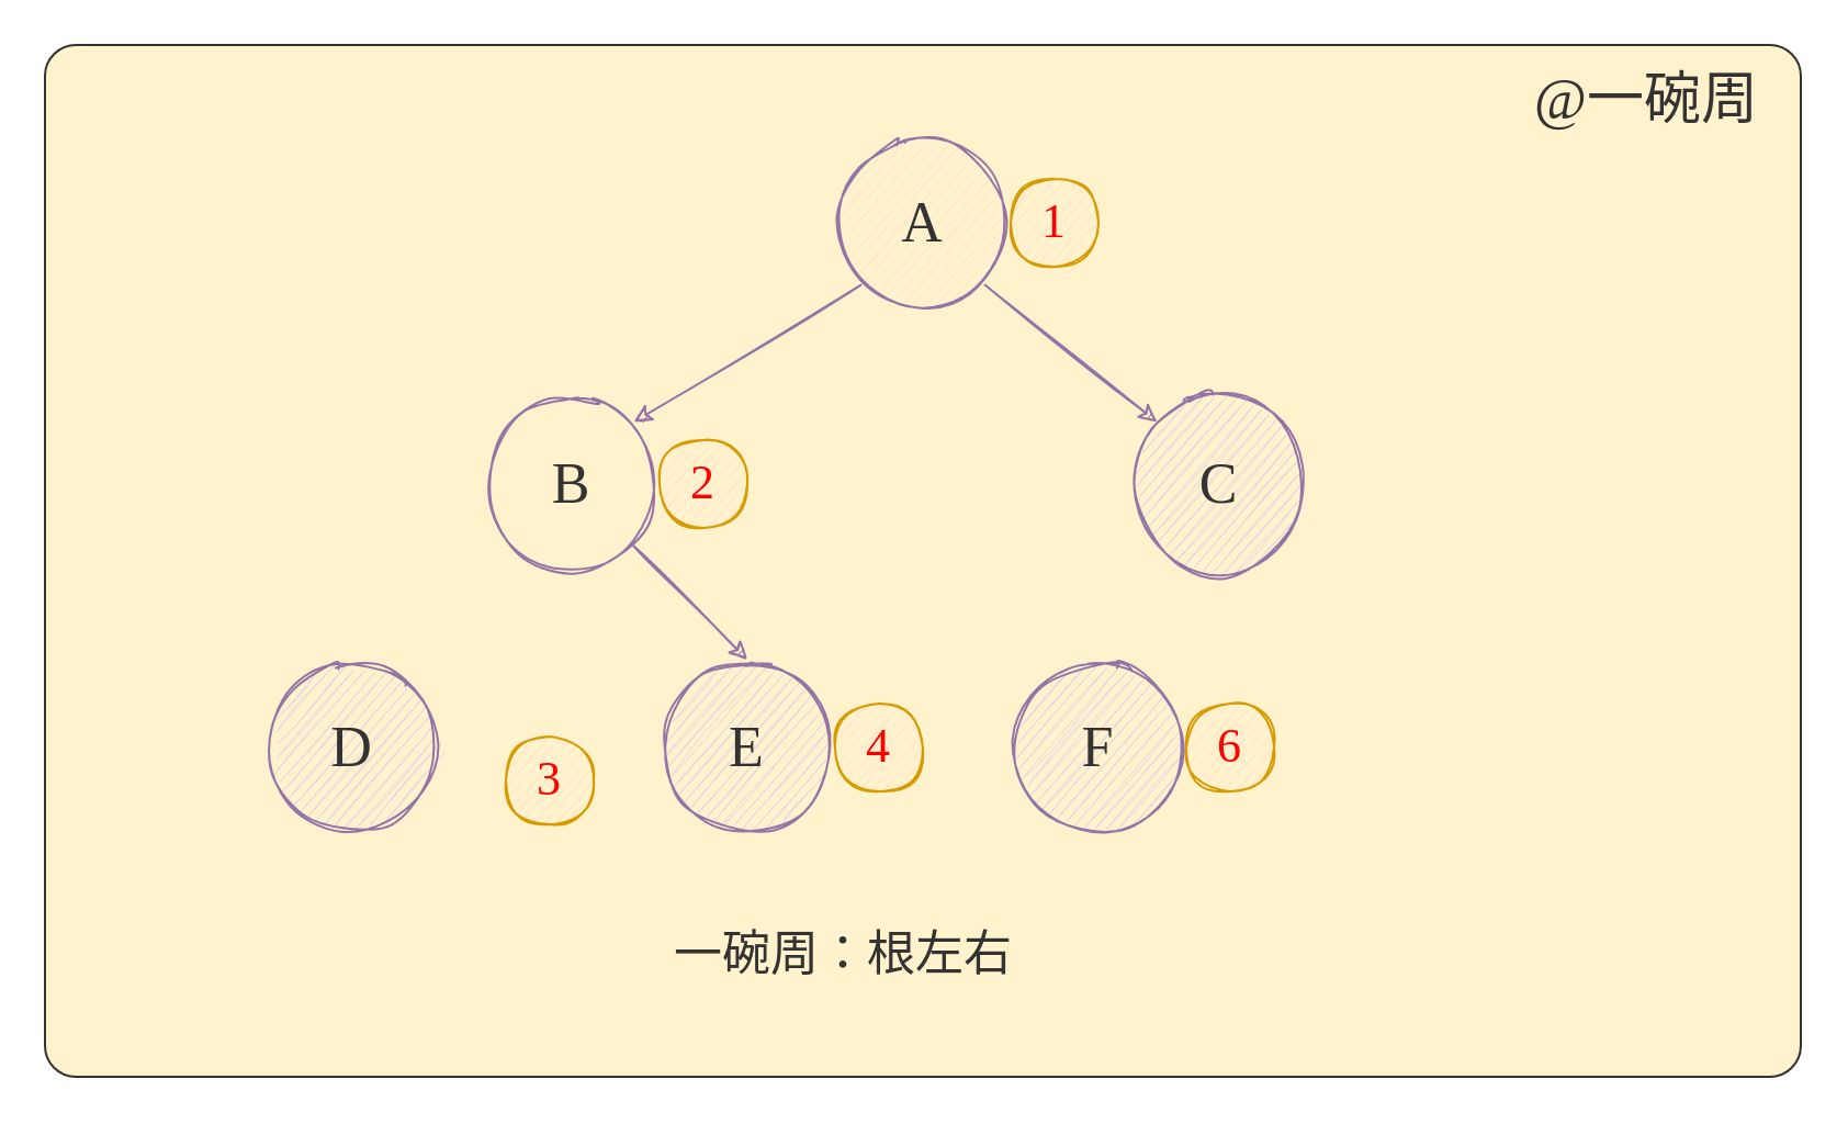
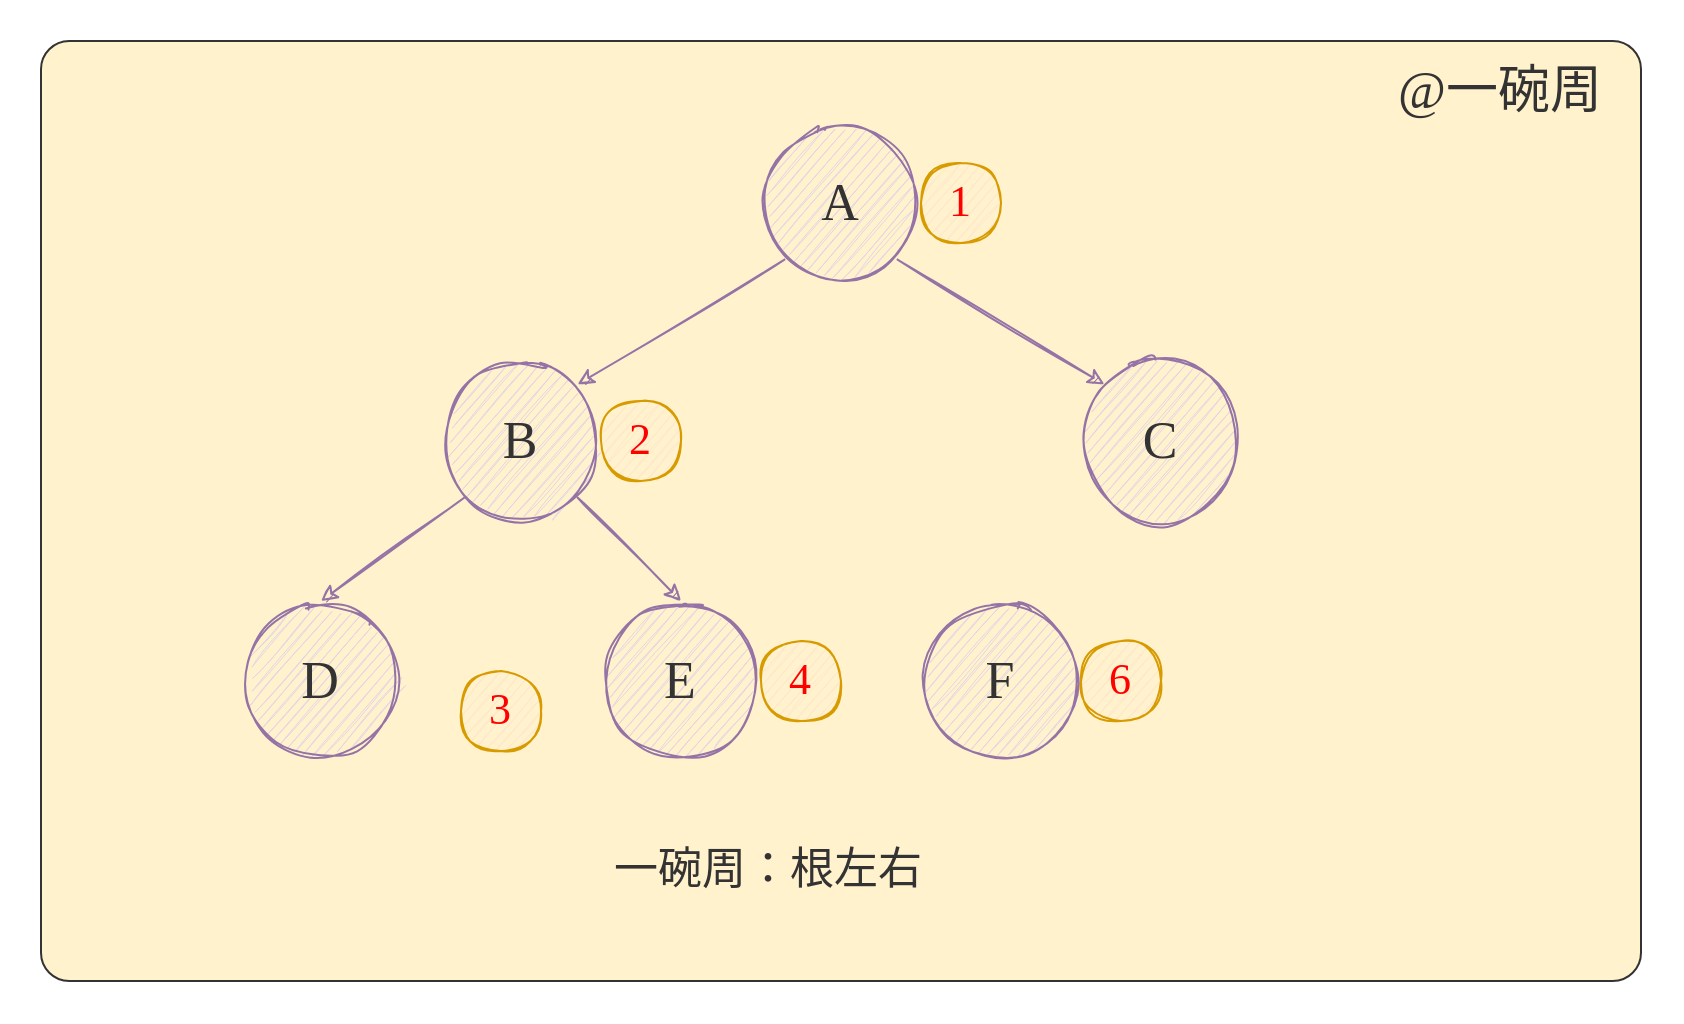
  <mxCell id="0" />
  <mxCell id="1" parent="0" />
  <mxCell id="2" value="" style="rounded=1;whiteSpace=wrap;html=1;sketch=0;fillStyle=auto;fontFamily=Comic Sans MS;fontSize=26;strokeColor=#333333;fillColor=#fff2cc;arcSize=3;" parent="1" vertex="1"><mxGeometry x="20" y="20" width="800" height="470" as="geometry" /></mxCell>
  <mxCell id="3" style="rounded=0;sketch=1;orthogonalLoop=1;jettySize=auto;html=1;exitX=0;exitY=1;exitDx=0;exitDy=0;entryX=1;entryY=0;entryDx=0;entryDy=0;strokeColor=#9673A6;" parent="1" source="5" target="8" edge="1"><mxGeometry relative="1" as="geometry" /></mxCell>
  <mxCell id="4" style="edgeStyle=none;rounded=0;sketch=1;orthogonalLoop=1;jettySize=auto;html=1;exitX=1;exitY=1;exitDx=0;exitDy=0;entryX=0;entryY=0;entryDx=0;entryDy=0;strokeColor=#9673A6;" parent="1" source="5" target="10" edge="1"><mxGeometry relative="1" as="geometry" /></mxCell>
- <mxCell id="5" value="&lt;font style=&quot;font-size: 26px&quot; face=&quot;Comic Sans MS&quot; color=&quot;#333333&quot;&gt;A&lt;/font&gt;" style="ellipse;whiteSpace=wrap;html=1;fillColor=#ffe6cc;strokeColor=#9673a6;sketch=1;fillStyle=auto;" parent="1" vertex="1"><mxGeometry x="380" y="61" width="80" height="80" as="geometry" /></mxCell>
+ <mxCell id="5" value="&lt;font style=&quot;font-size: 26px&quot; face=&quot;Comic Sans MS&quot; color=&quot;#333333&quot;&gt;A&lt;/font&gt;" style="ellipse;whiteSpace=wrap;html=1;fillColor=#e1d5e7;strokeColor=#9673a6;sketch=1;fillStyle=auto;" parent="1" vertex="1"><mxGeometry x="380" y="61" width="80" height="80" as="geometry" /></mxCell>
  <mxCell id="6" style="edgeStyle=none;rounded=0;sketch=1;orthogonalLoop=1;jettySize=auto;html=1;exitX=1;exitY=1;exitDx=0;exitDy=0;strokeColor=#9673A6;entryX=0.5;entryY=0;entryDx=0;entryDy=0;" parent="1" source="8" target="12" edge="1"><mxGeometry relative="1" as="geometry" /></mxCell>
- <mxCell id="8" value="&lt;span style=&quot;color: rgb(51 , 51 , 51) ; font-family: &amp;#34;comic sans ms&amp;#34; ; font-size: 26px&quot;&gt;B&lt;/span&gt;" style="ellipse;whiteSpace=wrap;html=1;fillColor=#fff2cc;strokeColor=#9673a6;sketch=1;fillStyle=auto;" parent="1" vertex="1"><mxGeometry x="220" y="180" width="80" height="80" as="geometry" /></mxCell>
+ <mxCell id="7" style="edgeStyle=none;rounded=0;sketch=1;orthogonalLoop=1;jettySize=auto;html=1;exitX=0;exitY=1;exitDx=0;exitDy=0;entryX=0.5;entryY=0;entryDx=0;entryDy=0;strokeColor=#9673A6;" parent="1" source="8" target="11" edge="1"><mxGeometry relative="1" as="geometry" /></mxCell>
+ <mxCell id="8" value="&lt;span style=&quot;color: rgb(51 , 51 , 51) ; font-family: &amp;#34;comic sans ms&amp;#34; ; font-size: 26px&quot;&gt;B&lt;/span&gt;" style="ellipse;whiteSpace=wrap;html=1;fillColor=#e1d5e7;strokeColor=#9673a6;sketch=1;fillStyle=auto;" parent="1" vertex="1"><mxGeometry x="220" y="180" width="80" height="80" as="geometry" /></mxCell>
  <mxCell id="9" style="edgeStyle=none;rounded=0;sketch=1;orthogonalLoop=1;jettySize=auto;html=1;exitX=0.5;exitY=1;exitDx=0;exitDy=0;strokeColor=#9673A6;" parent="1" edge="1"><mxGeometry relative="1" as="geometry"><mxPoint x="420" y="300" as="sourcePoint" /></mxGeometry></mxCell>
- <mxCell id="10" value="&lt;span style=&quot;color: rgb(51 , 51 , 51) ; font-family: &amp;#34;comic sans ms&amp;#34; ; font-size: 26px&quot;&gt;C&lt;/span&gt;" style="ellipse;whiteSpace=wrap;html=1;fillColor=#e1d5e7;strokeColor=#9673a6;sketch=1;fillStyle=auto;" parent="1" vertex="1"><mxGeometry x="515" y="180" width="80" height="80" as="geometry" /></mxCell>
+ <mxCell id="10" value="&lt;span style=&quot;color: rgb(51 , 51 , 51) ; font-family: &amp;#34;comic sans ms&amp;#34; ; font-size: 26px&quot;&gt;C&lt;/span&gt;" style="ellipse;whiteSpace=wrap;html=1;fillColor=#e1d5e7;strokeColor=#9673a6;sketch=1;fillStyle=auto;" parent="1" vertex="1"><mxGeometry x="540" y="180" width="80" height="80" as="geometry" /></mxCell>
  <mxCell id="11" value="&lt;span style=&quot;color: rgb(51 , 51 , 51) ; font-family: &amp;#34;comic sans ms&amp;#34; ; font-size: 26px&quot;&gt;D&lt;/span&gt;" style="ellipse;whiteSpace=wrap;html=1;fillColor=#e1d5e7;strokeColor=#9673a6;sketch=1;fillStyle=auto;" parent="1" vertex="1"><mxGeometry x="120" y="300" width="80" height="80" as="geometry" /></mxCell>
  <mxCell id="12" value="&lt;span style=&quot;color: rgb(51 , 51 , 51) ; font-family: &amp;#34;comic sans ms&amp;#34; ; font-size: 26px&quot;&gt;E&lt;/span&gt;" style="ellipse;whiteSpace=wrap;html=1;fillColor=#e1d5e7;strokeColor=#9673a6;sketch=1;fillStyle=auto;" parent="1" vertex="1"><mxGeometry x="300" y="300" width="80" height="80" as="geometry" /></mxCell>
  <mxCell id="13" value="&lt;span style=&quot;color: rgb(51 , 51 , 51) ; font-family: &amp;#34;comic sans ms&amp;#34; ; font-size: 26px&quot;&gt;F&lt;/span&gt;" style="ellipse;whiteSpace=wrap;html=1;fillColor=#e1d5e7;strokeColor=#9673a6;sketch=1;fillStyle=auto;" parent="1" vertex="1"><mxGeometry x="460" y="300" width="80" height="80" as="geometry" /></mxCell>
  <mxCell id="14" value="@一碗周" style="text;html=1;strokeColor=none;fillColor=none;align=center;verticalAlign=middle;whiteSpace=wrap;rounded=0;sketch=1;fillStyle=auto;fontFamily=Comic Sans MS;fontSize=26;fontColor=#333333;" parent="1" vertex="1"><mxGeometry x="690" y="30" width="120" height="30" as="geometry" /></mxCell>
  <mxCell id="15" value="&lt;font face=&quot;Comic Sans MS&quot; color=&quot;#ff0000&quot;&gt;1&lt;/font&gt;" style="text;html=1;strokeColor=#d79b00;fillColor=#ffe6cc;align=center;verticalAlign=middle;whiteSpace=wrap;rounded=1;fontSize=22;sketch=1;arcSize=50;" parent="1" vertex="1"><mxGeometry x="460" y="81" width="40" height="40" as="geometry" /></mxCell>
  <mxCell id="16" value="&lt;font face=&quot;Comic Sans MS&quot; color=&quot;#ff0000&quot;&gt;2&lt;/font&gt;" style="text;html=1;strokeColor=#d79b00;fillColor=#ffe6cc;align=center;verticalAlign=middle;whiteSpace=wrap;rounded=1;fontSize=22;sketch=1;arcSize=50;" parent="1" vertex="1"><mxGeometry x="300" y="200" width="40" height="40" as="geometry" /></mxCell>
  <mxCell id="17" value="&lt;font face=&quot;Comic Sans MS&quot; color=&quot;#ff0000&quot;&gt;3&lt;/font&gt;" style="text;html=1;strokeColor=#d79b00;fillColor=#ffe6cc;align=center;verticalAlign=middle;whiteSpace=wrap;rounded=1;fontSize=22;sketch=1;arcSize=50;" parent="1" vertex="1"><mxGeometry x="230" y="335" width="40" height="40" as="geometry" /></mxCell>
  <mxCell id="18" value="&lt;font face=&quot;Comic Sans MS&quot; color=&quot;#ff0000&quot;&gt;4&lt;/font&gt;" style="text;html=1;strokeColor=#d79b00;fillColor=#ffe6cc;align=center;verticalAlign=middle;whiteSpace=wrap;rounded=1;fontSize=22;sketch=1;arcSize=50;" parent="1" vertex="1"><mxGeometry x="380" y="320" width="40" height="40" as="geometry" /></mxCell>
  <mxCell id="19" value="&lt;font face=&quot;Comic Sans MS&quot; color=&quot;#ff0000&quot;&gt;6&lt;/font&gt;" style="text;html=1;strokeColor=#d79b00;fillColor=#ffe6cc;align=center;verticalAlign=middle;whiteSpace=wrap;rounded=1;fontSize=22;sketch=1;arcSize=50;" parent="1" vertex="1"><mxGeometry x="540" y="320" width="40" height="40" as="geometry" /></mxCell>
  <mxCell id="20" value="&lt;font color=&quot;#333333&quot; style=&quot;font-size: 22px&quot;&gt;一碗周：根左右&lt;/font&gt;" style="text;html=1;strokeColor=none;fillColor=none;align=left;verticalAlign=middle;whiteSpace=wrap;rounded=0;sketch=1;fontFamily=Comic Sans MS;fontSize=14;fontColor=#FF0000;" vertex="1" parent="1"><mxGeometry x="305" y="420" width="230" height="30" as="geometry" /></mxCell>
